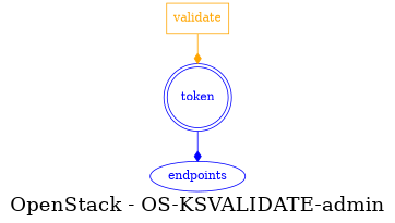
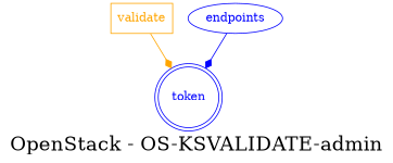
  digraph {
    fontsize=24
    label="OpenStack - OS-KSVALIDATE-admin"
    splines=true
    node [color=blue fontcolor=blue]
    edge [arrowhead=diamond arrowtail=none]
    token [shape=doublecircle]
    validate [color=orange fontcolor=orange shape=box]
    endpoints [shape=ellipse]
    validate -> token [color=orange fontcolor=orange]
-   token -> endpoints [color=blue fontcolor=blue]
+   endpoints -> token [color=blue fontcolor=blue]
  }
